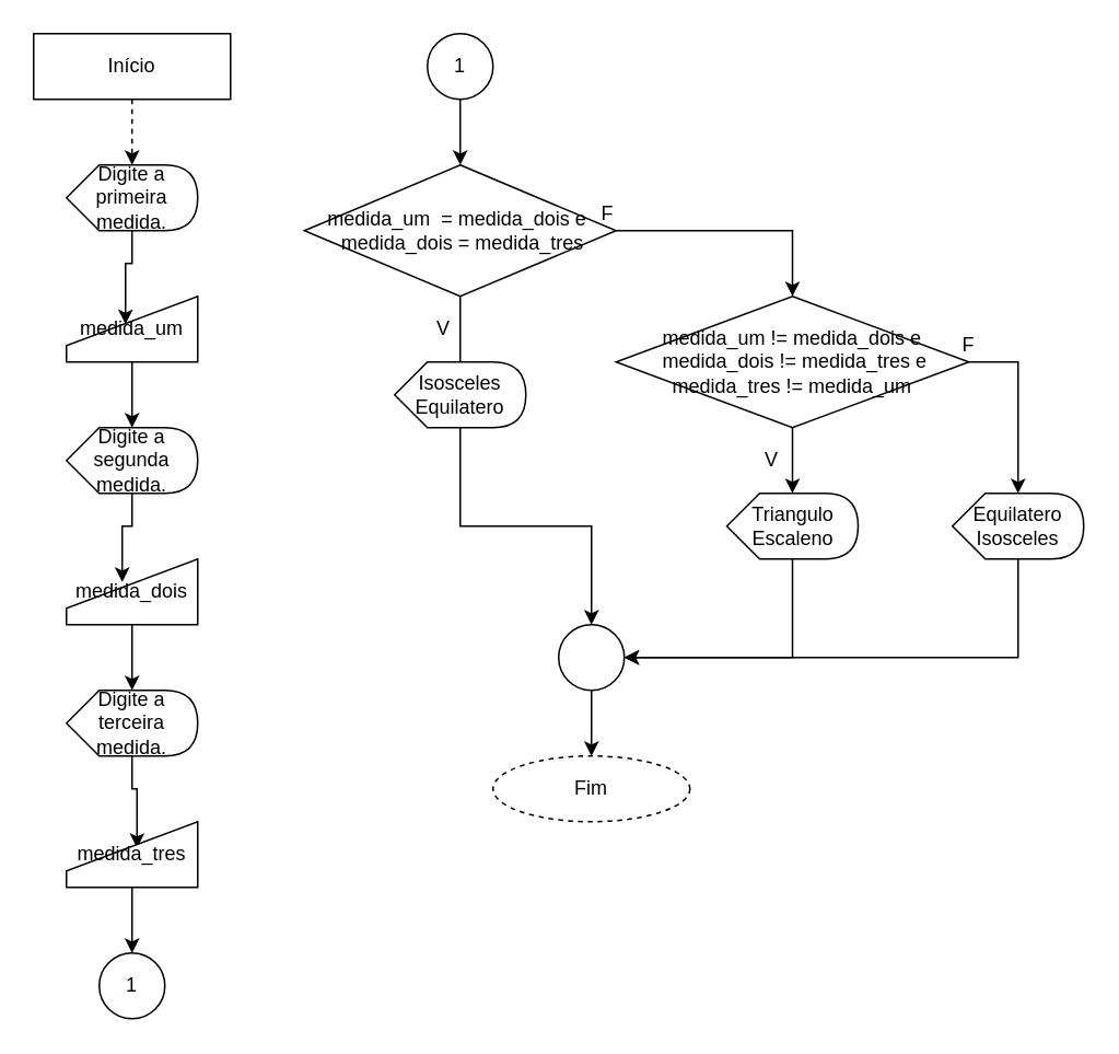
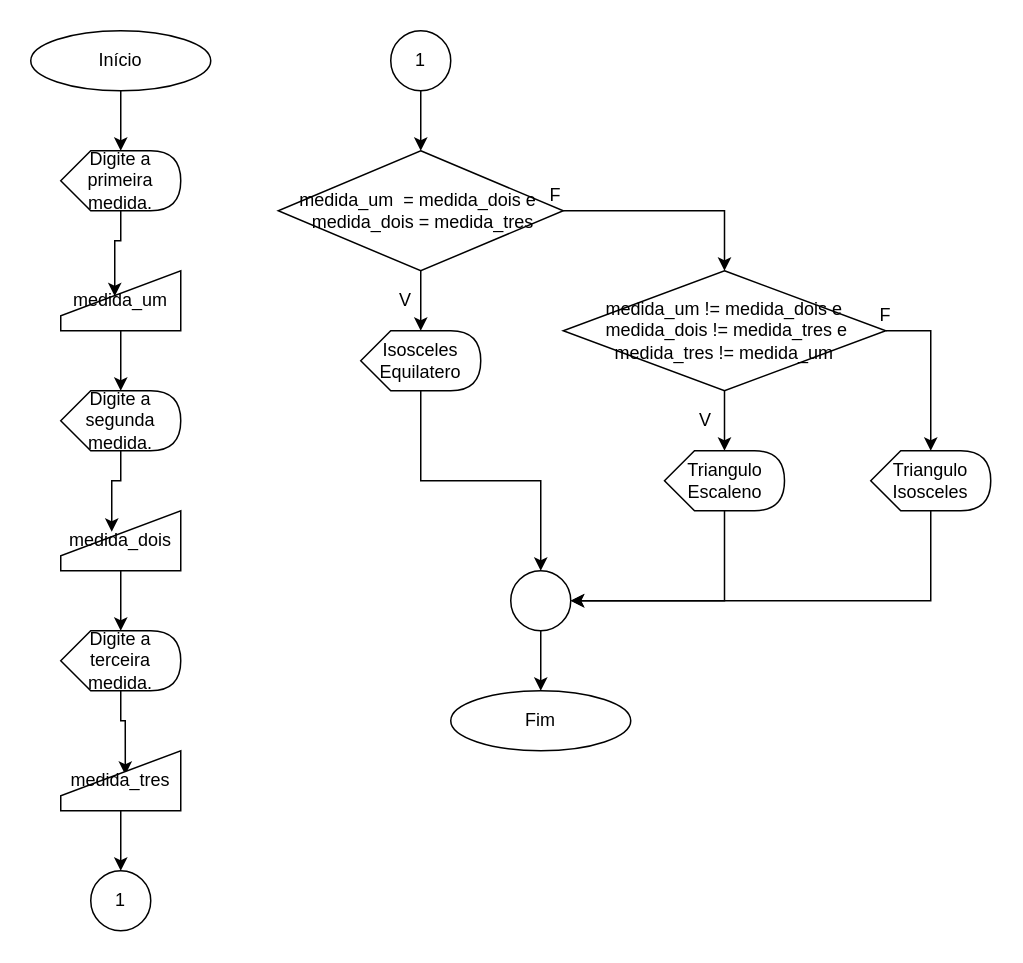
  <mxCell id="0" />
  <mxCell id="1" parent="0" />
- <mxCell id="2" style="edgeStyle=orthogonalEdgeStyle;rounded=0;orthogonalLoop=1;jettySize=auto;html=1;exitX=0.5;exitY=1;exitDx=0;exitDy=0;dashed=1;" edge="1" parent="1" source="3" target="5"><mxGeometry relative="1" as="geometry" /></mxCell>
- <mxCell id="3" value="Início" style="whiteSpace=wrap;html=1;rounded=0;" vertex="1" parent="1"><mxGeometry x="20" y="20" width="120" height="40" as="geometry" /></mxCell>
+ <mxCell id="2" style="edgeStyle=orthogonalEdgeStyle;rounded=0;orthogonalLoop=1;jettySize=auto;html=1;exitX=0.5;exitY=1;exitDx=0;exitDy=0;" edge="1" parent="1" source="3" target="5"><mxGeometry relative="1" as="geometry" /></mxCell>
+ <mxCell id="3" value="Início" style="ellipse;whiteSpace=wrap;html=1;" vertex="1" parent="1"><mxGeometry x="20" y="20" width="120" height="40" as="geometry" /></mxCell>
  <mxCell id="4" style="edgeStyle=orthogonalEdgeStyle;rounded=0;orthogonalLoop=1;jettySize=auto;html=1;exitX=0;exitY=0;exitDx=40;exitDy=40;exitPerimeter=0;entryX=0.45;entryY=0.425;entryDx=0;entryDy=0;entryPerimeter=0;" edge="1" parent="1" source="5" target="11"><mxGeometry relative="1" as="geometry" /></mxCell>
  <mxCell id="5" value="Digite a primeira medida." style="shape=display;whiteSpace=wrap;html=1;" vertex="1" parent="1"><mxGeometry x="40" y="100" width="80" height="40" as="geometry" /></mxCell>
  <mxCell id="6" style="edgeStyle=orthogonalEdgeStyle;rounded=0;orthogonalLoop=1;jettySize=auto;html=1;exitX=0;exitY=0;exitDx=40;exitDy=40;exitPerimeter=0;entryX=0.425;entryY=0.35;entryDx=0;entryDy=0;entryPerimeter=0;" edge="1" parent="1" source="7" target="13"><mxGeometry relative="1" as="geometry" /></mxCell>
  <mxCell id="7" value="Digite a segunda medida." style="shape=display;whiteSpace=wrap;html=1;" vertex="1" parent="1"><mxGeometry x="40" y="260" width="80" height="40" as="geometry" /></mxCell>
  <mxCell id="8" style="edgeStyle=orthogonalEdgeStyle;rounded=0;orthogonalLoop=1;jettySize=auto;html=1;exitX=0;exitY=0;exitDx=40;exitDy=40;exitPerimeter=0;entryX=0.538;entryY=0.4;entryDx=0;entryDy=0;entryPerimeter=0;" edge="1" parent="1" source="9" target="15"><mxGeometry relative="1" as="geometry" /></mxCell>
  <mxCell id="9" value="Digite a terceira medida." style="shape=display;whiteSpace=wrap;html=1;" vertex="1" parent="1"><mxGeometry x="40" y="420" width="80" height="40" as="geometry" /></mxCell>
  <mxCell id="10" style="edgeStyle=orthogonalEdgeStyle;rounded=0;orthogonalLoop=1;jettySize=auto;html=1;exitX=0.5;exitY=1;exitDx=0;exitDy=0;entryX=0;entryY=0;entryDx=40;entryDy=0;entryPerimeter=0;" edge="1" parent="1" source="11" target="7"><mxGeometry relative="1" as="geometry" /></mxCell>
  <mxCell id="11" value="medida_um" style="shape=manualInput;whiteSpace=wrap;html=1;" vertex="1" parent="1"><mxGeometry x="40" y="180" width="80" height="40" as="geometry" /></mxCell>
  <mxCell id="12" style="edgeStyle=orthogonalEdgeStyle;rounded=0;orthogonalLoop=1;jettySize=auto;html=1;exitX=0.5;exitY=1;exitDx=0;exitDy=0;entryX=0;entryY=0;entryDx=40;entryDy=0;entryPerimeter=0;" edge="1" parent="1" source="13" target="9"><mxGeometry relative="1" as="geometry" /></mxCell>
  <mxCell id="13" value="medida_dois" style="shape=manualInput;whiteSpace=wrap;html=1;" vertex="1" parent="1"><mxGeometry x="40" y="340" width="80" height="40" as="geometry" /></mxCell>
  <mxCell id="14" style="edgeStyle=orthogonalEdgeStyle;rounded=0;orthogonalLoop=1;jettySize=auto;html=1;exitX=0.5;exitY=1;exitDx=0;exitDy=0;entryX=0.5;entryY=0;entryDx=0;entryDy=0;" edge="1" parent="1" source="15" target="16"><mxGeometry relative="1" as="geometry" /></mxCell>
  <mxCell id="15" value="medida_tres" style="shape=manualInput;whiteSpace=wrap;html=1;" vertex="1" parent="1"><mxGeometry x="40" y="500" width="80" height="40" as="geometry" /></mxCell>
  <mxCell id="16" value="1" style="ellipse;whiteSpace=wrap;html=1;aspect=fixed;" vertex="1" parent="1"><mxGeometry x="60" y="580" width="40" height="40" as="geometry" /></mxCell>
  <mxCell id="17" style="edgeStyle=orthogonalEdgeStyle;rounded=0;orthogonalLoop=1;jettySize=auto;html=1;exitX=0.5;exitY=1;exitDx=0;exitDy=0;entryX=0.5;entryY=0;entryDx=0;entryDy=0;" edge="1" parent="1" source="18" target="21"><mxGeometry relative="1" as="geometry" /></mxCell>
  <mxCell id="18" value="1" style="ellipse;whiteSpace=wrap;html=1;aspect=fixed;" vertex="1" parent="1"><mxGeometry x="260" y="20" width="40" height="40" as="geometry" /></mxCell>
- <mxCell id="19" style="edgeStyle=orthogonalEdgeStyle;rounded=0;orthogonalLoop=1;jettySize=auto;html=1;exitX=0.5;exitY=1;exitDx=0;exitDy=0;entryX=0;entryY=0;entryDx=40;entryDy=0;entryPerimeter=0;endArrow=none;" edge="1" parent="1" source="21" target="25"><mxGeometry relative="1" as="geometry" /></mxCell>
+ <mxCell id="19" style="edgeStyle=orthogonalEdgeStyle;rounded=0;orthogonalLoop=1;jettySize=auto;html=1;exitX=0.5;exitY=1;exitDx=0;exitDy=0;entryX=0;entryY=0;entryDx=40;entryDy=0;entryPerimeter=0;" edge="1" parent="1" source="21" target="25"><mxGeometry relative="1" as="geometry" /></mxCell>
  <mxCell id="20" style="edgeStyle=orthogonalEdgeStyle;rounded=0;orthogonalLoop=1;jettySize=auto;html=1;exitX=1;exitY=0.5;exitDx=0;exitDy=0;entryX=0.5;entryY=0;entryDx=0;entryDy=0;" edge="1" parent="1" source="21" target="28"><mxGeometry relative="1" as="geometry" /></mxCell>
  <mxCell id="21" value="&lt;div&gt;medida_um&amp;nbsp; = medida_dois e&lt;span&gt;&amp;nbsp; &amp;nbsp;medida_dois = medida_tres&lt;/span&gt;&lt;/div&gt;" style="rhombus;whiteSpace=wrap;html=1;" vertex="1" parent="1"><mxGeometry x="185" y="100" width="190" height="80" as="geometry" /></mxCell>
  <mxCell id="22" value="F" style="text;html=1;strokeColor=none;fillColor=none;align=center;verticalAlign=middle;whiteSpace=wrap;rounded=0;" vertex="1" parent="1"><mxGeometry x="350" y="120" width="40" height="20" as="geometry" /></mxCell>
  <mxCell id="23" value="V" style="text;html=1;strokeColor=none;fillColor=none;align=center;verticalAlign=middle;whiteSpace=wrap;rounded=0;" vertex="1" parent="1"><mxGeometry x="250" y="190" width="40" height="20" as="geometry" /></mxCell>
  <mxCell id="24" style="edgeStyle=orthogonalEdgeStyle;rounded=0;orthogonalLoop=1;jettySize=auto;html=1;exitX=0;exitY=0;exitDx=40;exitDy=40;exitPerimeter=0;entryX=0.5;entryY=0;entryDx=0;entryDy=0;" edge="1" parent="1" source="25" target="36"><mxGeometry relative="1" as="geometry" /></mxCell>
  <mxCell id="25" value="Isosceles Equilatero" style="shape=display;whiteSpace=wrap;html=1;" vertex="1" parent="1"><mxGeometry x="240" y="220" width="80" height="40" as="geometry" /></mxCell>
  <mxCell id="26" style="edgeStyle=orthogonalEdgeStyle;rounded=0;orthogonalLoop=1;jettySize=auto;html=1;exitX=0.5;exitY=1;exitDx=0;exitDy=0;entryX=0;entryY=0;entryDx=40;entryDy=0;entryPerimeter=0;" edge="1" parent="1" source="28" target="30"><mxGeometry relative="1" as="geometry" /></mxCell>
  <mxCell id="27" style="edgeStyle=orthogonalEdgeStyle;rounded=0;orthogonalLoop=1;jettySize=auto;html=1;exitX=1;exitY=0.5;exitDx=0;exitDy=0;entryX=0;entryY=0;entryDx=40;entryDy=0;entryPerimeter=0;" edge="1" parent="1" source="28" target="34"><mxGeometry relative="1" as="geometry" /></mxCell>
  <mxCell id="28" value="&lt;div&gt;medida_um != medida_dois e&lt;/div&gt;&lt;div&gt;&amp;nbsp;medida_dois != medida_tres e&lt;/div&gt;&lt;div&gt;medida_tres != medida_um&lt;/div&gt;" style="rhombus;whiteSpace=wrap;html=1;" vertex="1" parent="1"><mxGeometry x="375" y="180" width="215" height="80" as="geometry" /></mxCell>
  <mxCell id="29" style="edgeStyle=orthogonalEdgeStyle;rounded=0;orthogonalLoop=1;jettySize=auto;html=1;exitX=0;exitY=0;exitDx=40;exitDy=40;exitPerimeter=0;entryX=1;entryY=0.5;entryDx=0;entryDy=0;" edge="1" parent="1" source="30" target="36"><mxGeometry relative="1" as="geometry" /></mxCell>
  <mxCell id="30" value="Triangulo Escaleno" style="shape=display;whiteSpace=wrap;html=1;" vertex="1" parent="1"><mxGeometry x="442.5" y="300" width="80" height="40" as="geometry" /></mxCell>
  <mxCell id="31" value="V" style="text;html=1;strokeColor=none;fillColor=none;align=center;verticalAlign=middle;whiteSpace=wrap;rounded=0;" vertex="1" parent="1"><mxGeometry x="450" y="270" width="40" height="20" as="geometry" /></mxCell>
  <mxCell id="32" value="F" style="text;html=1;strokeColor=none;fillColor=none;align=center;verticalAlign=middle;whiteSpace=wrap;rounded=0;" vertex="1" parent="1"><mxGeometry x="570" y="200" width="40" height="20" as="geometry" /></mxCell>
  <mxCell id="33" style="edgeStyle=orthogonalEdgeStyle;rounded=0;orthogonalLoop=1;jettySize=auto;html=1;exitX=0;exitY=0;exitDx=40;exitDy=40;exitPerimeter=0;entryX=1;entryY=0.5;entryDx=0;entryDy=0;" edge="1" parent="1" source="34" target="36"><mxGeometry relative="1" as="geometry" /></mxCell>
- <mxCell id="34" value="Equilatero Isosceles" style="shape=display;whiteSpace=wrap;html=1;" vertex="1" parent="1"><mxGeometry x="580" y="300" width="80" height="40" as="geometry" /></mxCell>
+ <mxCell id="34" value="Triangulo Isosceles" style="shape=display;whiteSpace=wrap;html=1;" vertex="1" parent="1"><mxGeometry x="580" y="300" width="80" height="40" as="geometry" /></mxCell>
  <mxCell id="35" style="edgeStyle=orthogonalEdgeStyle;rounded=0;orthogonalLoop=1;jettySize=auto;html=1;exitX=0.5;exitY=1;exitDx=0;exitDy=0;entryX=0.5;entryY=0;entryDx=0;entryDy=0;" edge="1" parent="1" source="36" target="37"><mxGeometry relative="1" as="geometry" /></mxCell>
  <mxCell id="36" value="" style="ellipse;whiteSpace=wrap;html=1;aspect=fixed;" vertex="1" parent="1"><mxGeometry x="340" y="380" width="40" height="40" as="geometry" /></mxCell>
- <mxCell id="37" value="Fim" style="ellipse;whiteSpace=wrap;html=1;dashed=1;" vertex="1" parent="1"><mxGeometry x="300" y="460" width="120" height="40" as="geometry" /></mxCell>
+ <mxCell id="37" value="Fim" style="ellipse;whiteSpace=wrap;html=1;" vertex="1" parent="1"><mxGeometry x="300" y="460" width="120" height="40" as="geometry" /></mxCell>
